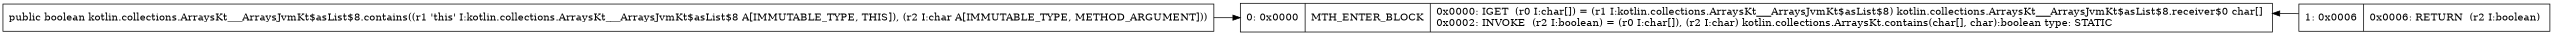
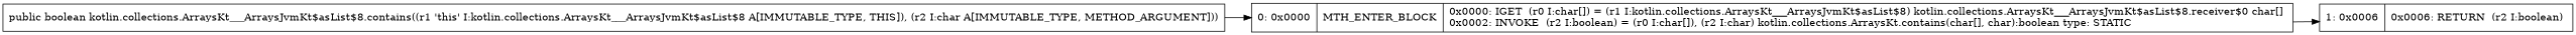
  digraph {
    rankdir=LR
    node [shape=record]
    n1 [label="{0\:\ 0x0000|MTH_ENTER_BLOCK\l|0x0000: IGET  (r0 I:char[]) = (r1 I:kotlin.collections.ArraysKt___ArraysJvmKt$asList$8) kotlin.collections.ArraysKt___ArraysJvmKt$asList$8.receiver$0 char[] \l0x0002: INVOKE  (r2 I:boolean) = (r0 I:char[]), (r2 I:char) kotlin.collections.ArraysKt.contains(char[], char):boolean type: STATIC \l}"]
    n2 [label="{1\:\ 0x0006|0x0006: RETURN  (r2 I:boolean) \l}"]
    n3 [label="{public boolean kotlin.collections.ArraysKt___ArraysJvmKt$asList$8.contains((r1 'this' I:kotlin.collections.ArraysKt___ArraysJvmKt$asList$8 A[IMMUTABLE_TYPE, THIS]), (r2 I:char A[IMMUTABLE_TYPE, METHOD_ARGUMENT])) }"]
-   n2 -> n1
+   n1 -> n2
    n3 -> n1
  }
